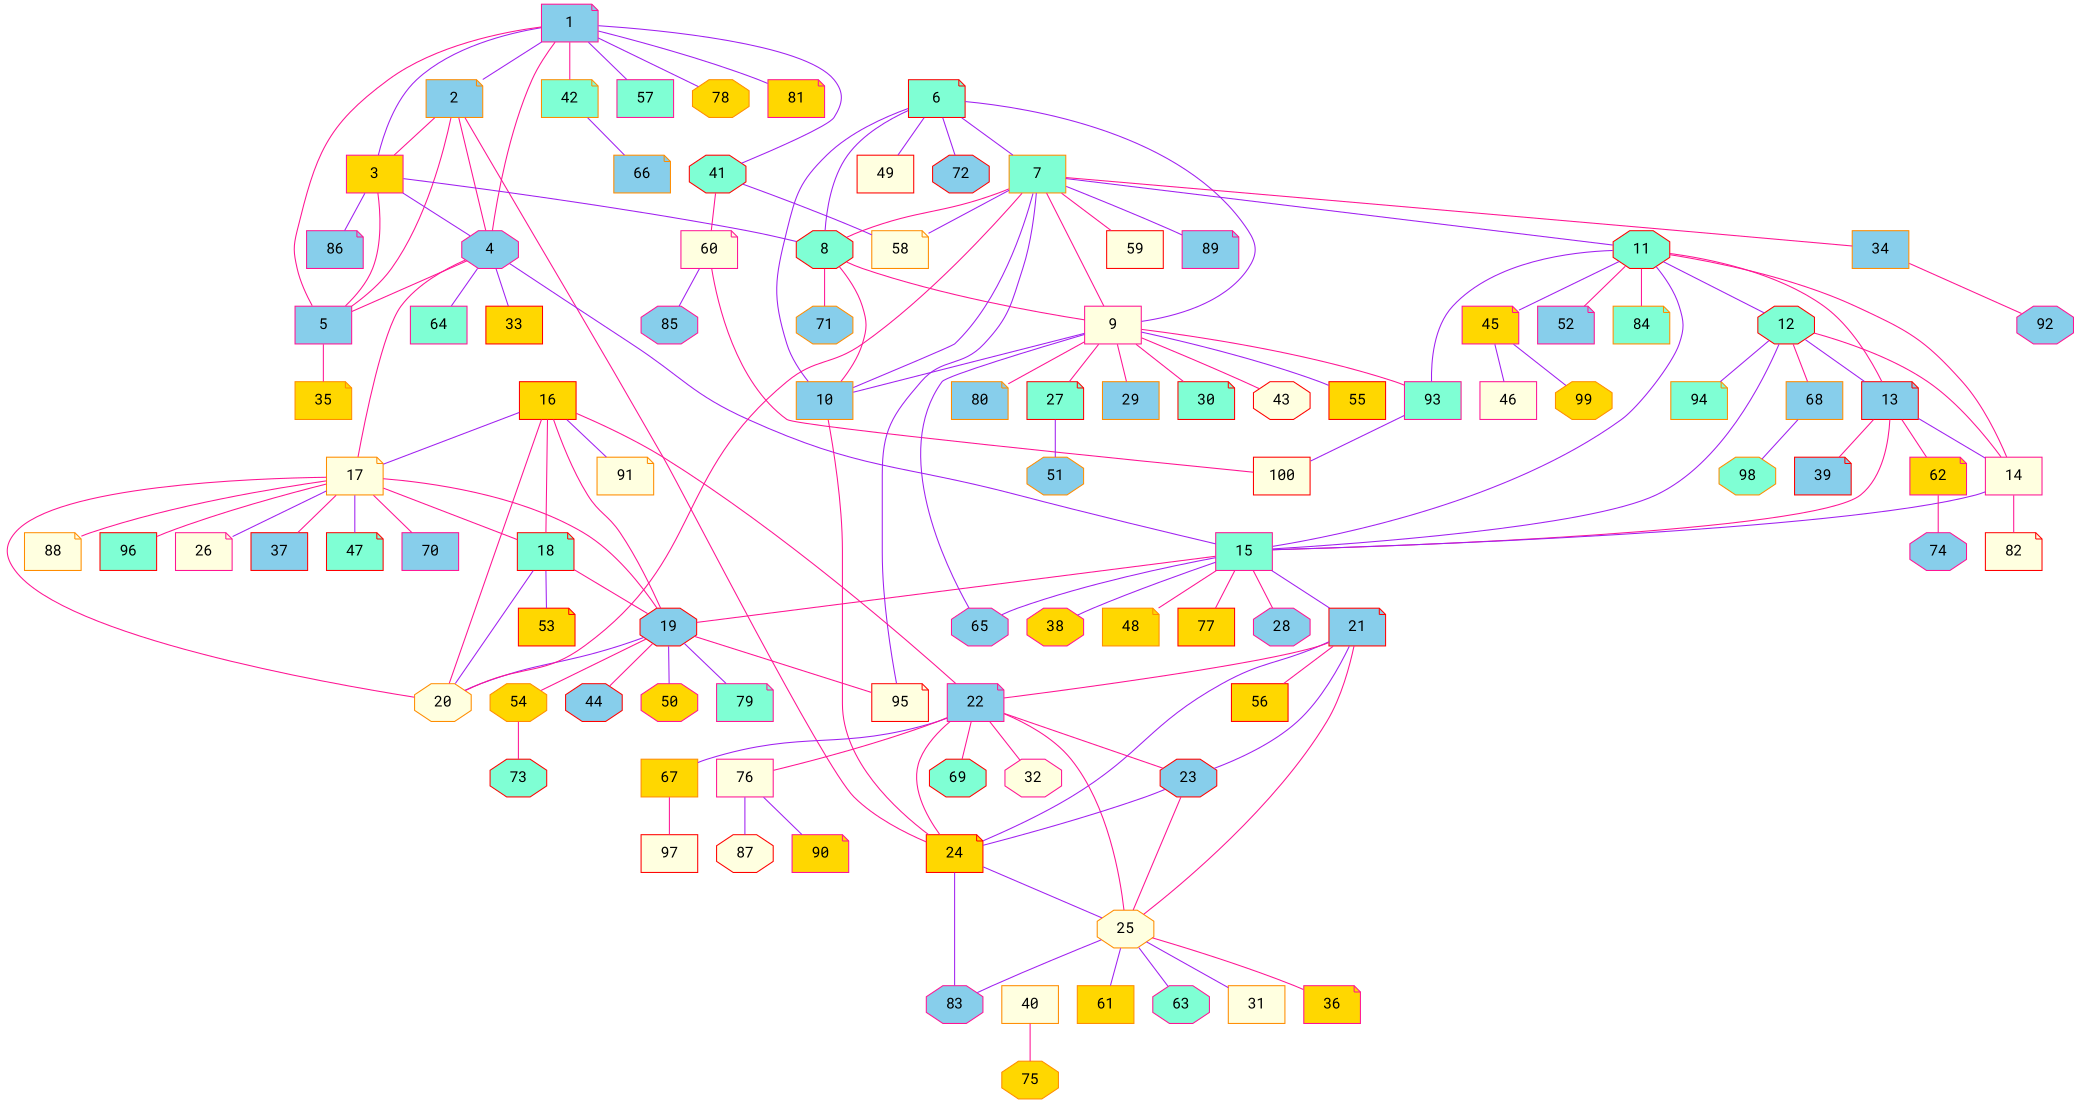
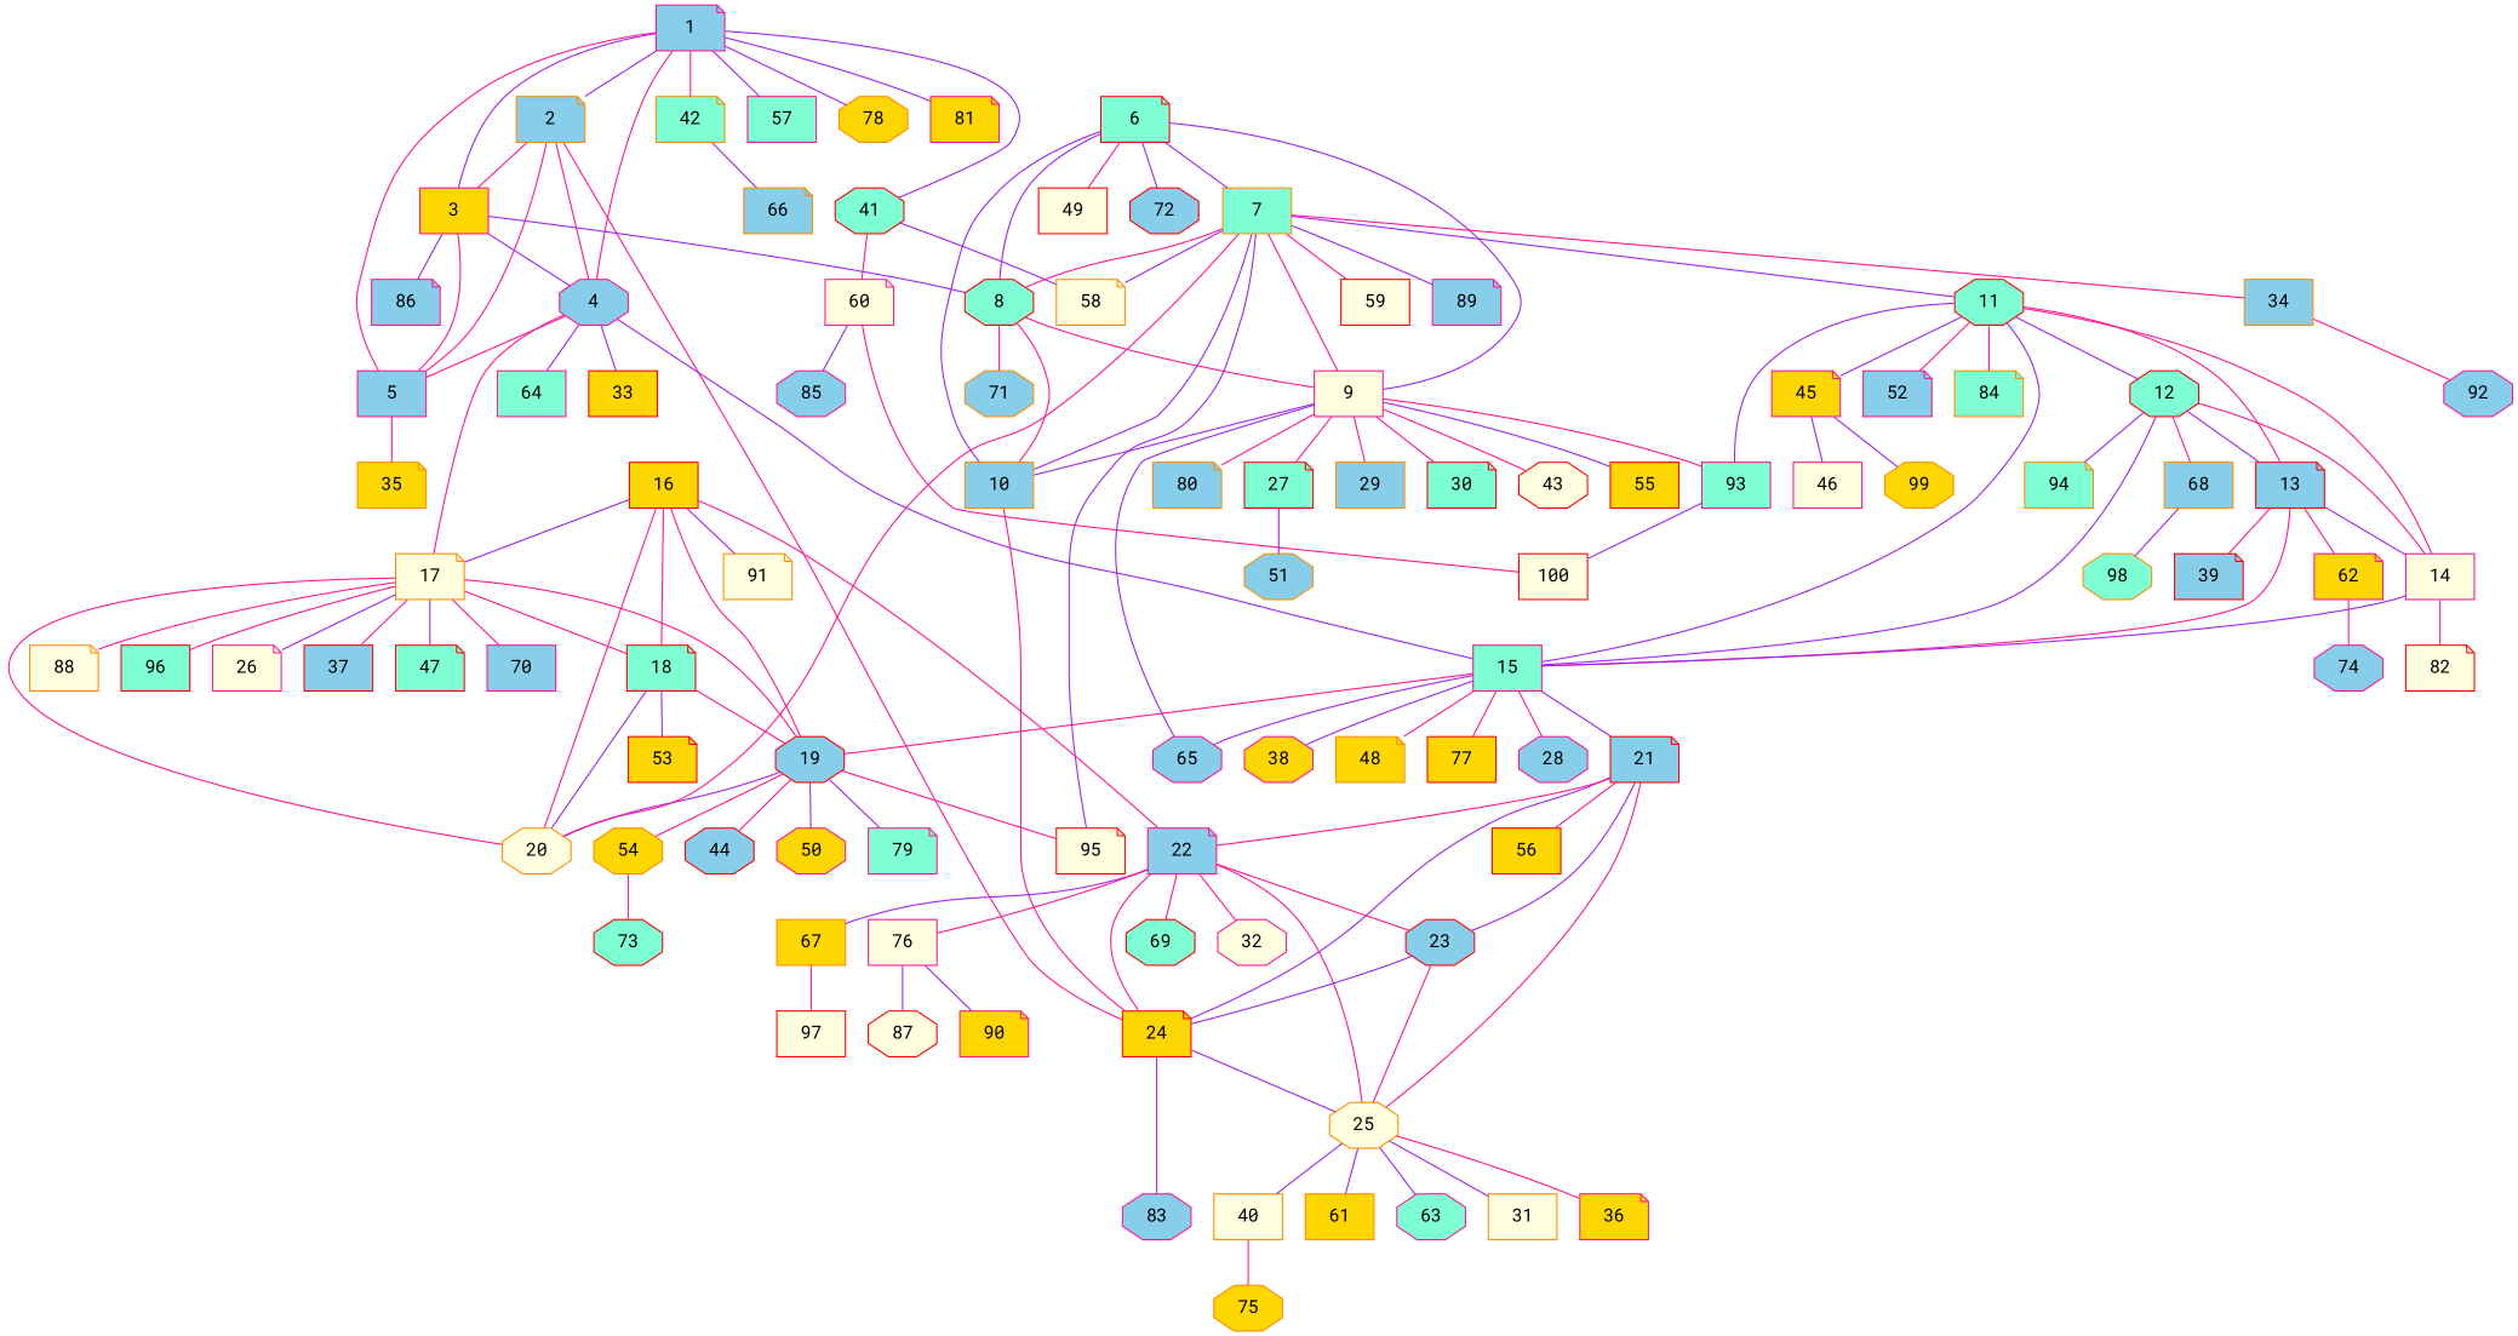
  graph {
    fontname="Roboto Mono"
    node [color=deeppink fillcolor=skyblue fontname="Roboto Mono" shape=note style=filled]
    edge [color=deeppink fontname="Roboto Mono"]
    2 [color=darkorange]
    1
    3 [fillcolor=gold shape=box]
    4 [shape=octagon]
    5 [shape=box]
    41 [color=red fillcolor=aquamarine shape=octagon]
    42 [color=darkorange fillcolor=aquamarine]
    57 [fillcolor=aquamarine shape=box]
    78 [color=darkorange fillcolor=gold shape=octagon]
    81 [fillcolor=gold]
    24 [color=red fillcolor=gold]
    8 [color=red fillcolor=aquamarine shape=octagon]
    86
    15 [fillcolor=aquamarine shape=box]
    17 [color=darkorange fillcolor=lightyellow]
    33 [color=red fillcolor=gold shape=box]
    64 [fillcolor=aquamarine shape=box]
    35 [color=darkorange fillcolor=gold]
    58 [color=darkorange fillcolor=lightyellow]
    60 [fillcolor=lightyellow]
    66 [color=darkorange]
    25 [color=darkorange fillcolor=lightyellow shape=octagon]
    83 [shape=octagon]
    9 [fillcolor=lightyellow shape=box]
    10 [color=darkorange shape=box]
    71 [color=darkorange shape=octagon]
    65 [shape=octagon]
    19 [color=red shape=octagon]
    21 [color=red]
    28 [shape=octagon]
    38 [fillcolor=gold shape=octagon]
    48 [color=darkorange fillcolor=gold]
    77 [color=red fillcolor=gold shape=box]
    20 [color=darkorange fillcolor=lightyellow shape=octagon]
    18 [color=red fillcolor=aquamarine]
    26 [fillcolor=lightyellow]
    37 [color=red shape=box]
    47 [color=red fillcolor=aquamarine]
    70 [shape=box]
    88 [color=darkorange fillcolor=lightyellow]
    96 [color=red fillcolor=aquamarine shape=box]
    6 [color=red fillcolor=aquamarine]
    7 [color=darkorange fillcolor=aquamarine shape=box]
    49 [color=red fillcolor=lightyellow shape=box]
    72 [color=red shape=octagon]
    11 [color=red fillcolor=aquamarine shape=octagon]
    34 [color=darkorange shape=box]
    59 [color=red fillcolor=lightyellow shape=box]
    89
    95 [color=red fillcolor=lightyellow]
    27 [color=red fillcolor=aquamarine]
    29 [color=darkorange shape=box]
    30 [color=red fillcolor=aquamarine]
    43 [color=red fillcolor=lightyellow shape=octagon]
    55 [color=red fillcolor=gold shape=box]
    80 [color=darkorange]
    93 [fillcolor=aquamarine shape=box]
    12 [color=red fillcolor=aquamarine shape=octagon]
    13 [color=red]
    14 [fillcolor=lightyellow shape=box]
    45 [fillcolor=gold]
    52
    84 [color=darkorange fillcolor=aquamarine]
    92 [shape=octagon]
    51 [color=darkorange shape=octagon]
    100 [color=red fillcolor=lightyellow shape=box]
    68 [color=darkorange shape=box]
    94 [color=darkorange fillcolor=aquamarine]
    39 [color=red]
    62 [fillcolor=gold]
    82 [color=red fillcolor=lightyellow]
    46 [fillcolor=lightyellow shape=box]
    99 [color=darkorange fillcolor=gold shape=octagon]
    98 [color=darkorange fillcolor=aquamarine shape=octagon]
    74 [shape=octagon]
    44 [color=red shape=octagon]
    50 [fillcolor=gold shape=octagon]
    54 [color=darkorange fillcolor=gold shape=octagon]
    79 [fillcolor=aquamarine]
    22
    23 [color=red shape=octagon]
    56 [color=red fillcolor=gold shape=box]
    16 [color=red fillcolor=gold shape=box]
    91 [color=darkorange fillcolor=lightyellow]
    53 [color=red fillcolor=gold]
    32 [fillcolor=lightyellow shape=octagon]
    67 [color=darkorange fillcolor=gold shape=box]
    69 [color=red fillcolor=aquamarine shape=octagon]
    76 [fillcolor=lightyellow shape=box]
    73 [color=red fillcolor=aquamarine shape=octagon]
    31 [color=darkorange fillcolor=lightyellow shape=box]
    36 [fillcolor=gold]
    40 [color=darkorange fillcolor=lightyellow shape=box]
    61 [color=darkorange fillcolor=gold shape=box]
    63 [fillcolor=aquamarine shape=octagon]
    97 [color=red fillcolor=lightyellow shape=box]
    87 [color=red fillcolor=lightyellow shape=octagon]
    90 [fillcolor=gold]
    75 [color=darkorange fillcolor=gold shape=octagon]
    85 [shape=octagon]
    2 -- 3
    2 -- 4
    2 -- 5
    2 -- 24
    1 -- 2 [color=purple]
    1 -- 3 [color=purple]
    1 -- 4
    1 -- 5
    1 -- 41 [color=purple]
    1 -- 42
    1 -- 57 [color=purple]
    1 -- 78 [color=purple]
    1 -- 81 [color=purple]
    3 -- 4 [color=purple]
    3 -- 5
    3 -- 8 [color=purple]
    3 -- 86 [color=purple]
    4 -- 5
    4 -- 15 [color=purple]
    4 -- 17
    4 -- 33 [color=purple]
    4 -- 64 [color=purple]
    5 -- 35
    41 -- 58 [color=purple]
    41 -- 60
    42 -- 66 [color=purple]
    24 -- 25 [color=purple]
    24 -- 83 [color=purple]
    8 -- 9
    8 -- 10
    8 -- 71
    15 -- 65 [color=purple]
    15 -- 19
    15 -- 21 [color=purple]
    15 -- 28
    15 -- 38 [color=purple]
    15 -- 48
    15 -- 77
    17 -- 19
    17 -- 20
    17 -- 18
    17 -- 26 [color=purple]
    17 -- 37
    17 -- 47 [color=purple]
    17 -- 70
    17 -- 88
    17 -- 96
    60 -- 100
    60 -- 85 [color=purple]
    25 -- 31 [color=purple]
    25 -- 36
-   25 -- 83 [color=purple]
+   25 -- 40 [color=purple]
    25 -- 61 [color=purple]
    25 -- 63 [color=purple]
    9 -- 10 [color=purple]
    9 -- 65 [color=purple]
    9 -- 27
    9 -- 29
    9 -- 30
    9 -- 43
    9 -- 55 [color=purple]
    9 -- 80
    9 -- 93
    10 -- 24
    19 -- 20 [color=purple]
    19 -- 95
    19 -- 44
    19 -- 50 [color=purple]
    19 -- 54
    19 -- 79 [color=purple]
    21 -- 24 [color=purple]
    21 -- 25
    21 -- 22
    21 -- 23 [color=purple]
    21 -- 56
    18 -- 19
    18 -- 20 [color=purple]
    18 -- 53 [color=purple]
    6 -- 8 [color=purple]
    6 -- 9 [color=purple]
    6 -- 10 [color=purple]
    6 -- 7 [color=purple]
-   6 -- 49 [color=purple]
+   6 -- 49
    6 -- 72 [color=purple]
    7 -- 8
    7 -- 58 [color=purple]
    7 -- 9
    7 -- 10 [color=purple]
    7 -- 20
    7 -- 11 [color=purple]
    7 -- 34
    7 -- 59
    7 -- 89 [color=purple]
    7 -- 95 [color=purple]
    11 -- 15 [color=purple]
    11 -- 93 [color=purple]
    11 -- 12 [color=purple]
    11 -- 13
    11 -- 14
    11 -- 45 [color=purple]
    11 -- 52
    11 -- 84
    34 -- 92
    27 -- 51 [color=purple]
    93 -- 100 [color=purple]
    12 -- 15 [color=purple]
    12 -- 13 [color=purple]
    12 -- 14
    12 -- 68
    12 -- 94 [color=purple]
    13 -- 15
    13 -- 14 [color=purple]
    13 -- 39
    13 -- 62
    14 -- 15 [color=purple]
    14 -- 82
    45 -- 46 [color=purple]
    45 -- 99 [color=purple]
    68 -- 98 [color=purple]
    62 -- 74
    54 -- 73
    22 -- 24
    22 -- 25
    22 -- 23
    22 -- 32
    22 -- 67 [color=purple]
    22 -- 69
    22 -- 76
    23 -- 24 [color=purple]
    23 -- 25
    16 -- 17 [color=purple]
    16 -- 19
    16 -- 20
    16 -- 18
    16 -- 22
    16 -- 91 [color=purple]
    67 -- 97
    76 -- 87 [color=purple]
    76 -- 90 [color=purple]
    40 -- 75
  }
